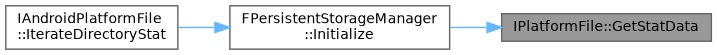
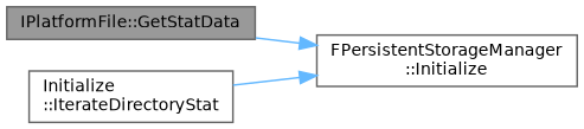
  digraph {
    rankdir=RL
    node [color=grey40 fillcolor=white fontname=Helvetica fontsize=10 shape=box style=filled]
    edge [color=steelblue1 dir=back fontname=Helvetica fontsize=10 labelfontname=Helvetica labelfontsize=10 style=solid]
    n1 [color=gray40 fillcolor=grey60 fontcolor=black height=0.2 label="IPlatformFile::GetStatData" width=0.4]
    n2 [height=0.2 label="FPersistentStorageManager\l::Initialize" width=0.4]
-   n3 [height=0.2 label="IAndroidPlatformFile\l::IterateDirectoryStat" width=0.4]
-   n1 -> n2
+   n3 [height=0.2 label="Initialize\l::IterateDirectoryStat" width=0.4]
+   n2 -> n1
    n2 -> n3
  }
